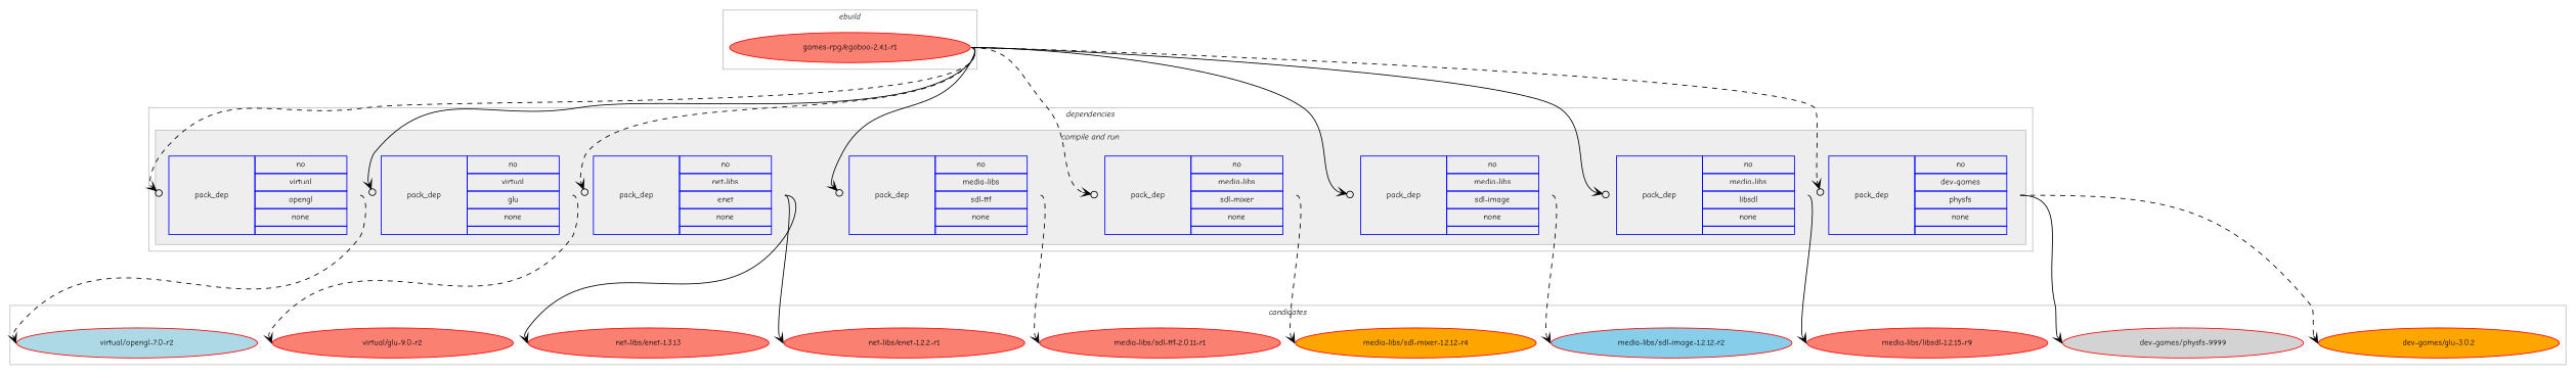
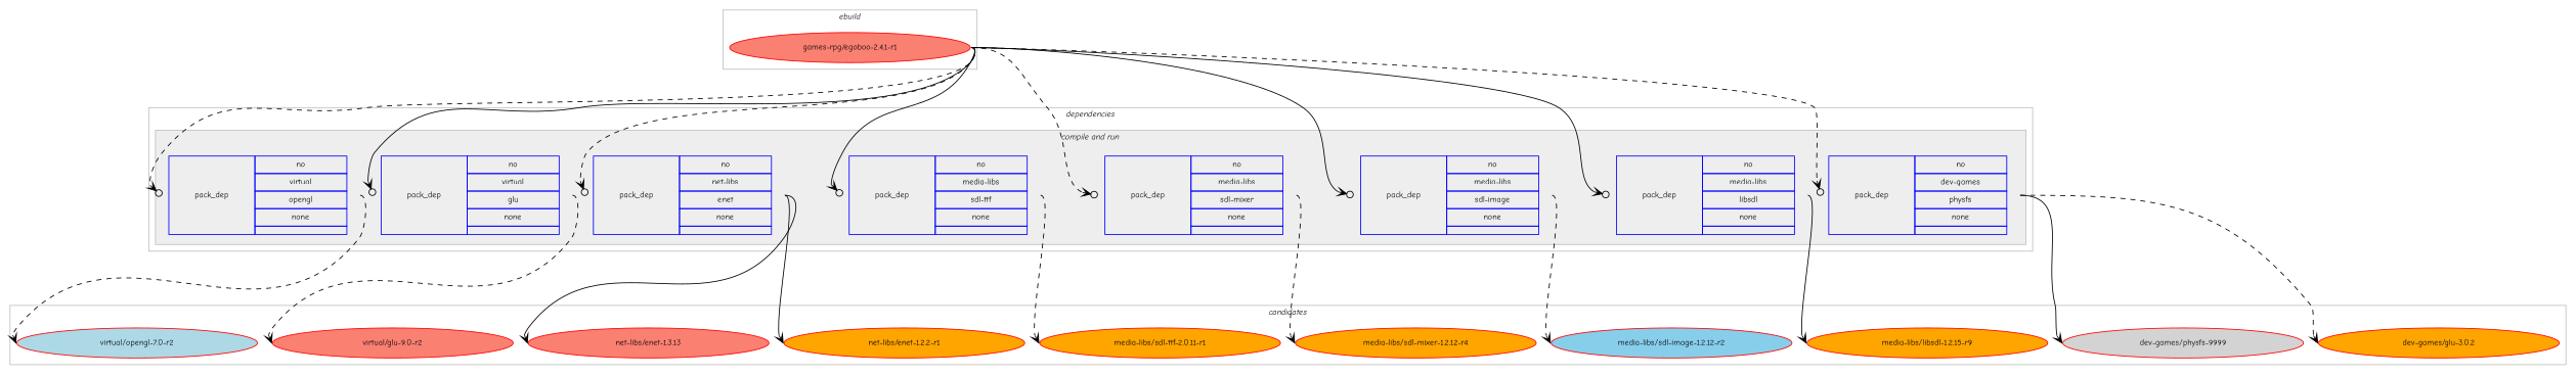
  digraph {
    compound=true
    concentrate=true
    fontname="Comic Neue"
    fontsize=10
    newrank=true
    rankdir=TB
    ranksep=1.5
    node [color=red fontname="Comic Neue" fontsize=10 style=filled]
    edge [arrowhead=vee fontname="Comic Neue" headport=w style=dashed tailport=e weight=100]
    n1 [fillcolor=salmon label="games-rpg/egoboo-2.4.1-r1" width=4]
    n2 [color=blue label=<<TABLE BORDER="0" CELLBORDER="1" CELLSPACING="0" CELLPADDING="4" WIDTH="220"><TR><TD ROWSPAN="6" CELLPADDING="30">pack_dep</TD></TR><TR><TD WIDTH="110">no</TD></TR><TR><TD>dev-games</TD></TR><TR><TD>physfs</TD></TR><TR><TD>none</TD></TR><TR><TD></TD></TR></TABLE>> shape=none style=""]
    n3 [color=blue label=<<TABLE BORDER="0" CELLBORDER="1" CELLSPACING="0" CELLPADDING="4" WIDTH="220"><TR><TD ROWSPAN="6" CELLPADDING="30">pack_dep</TD></TR><TR><TD WIDTH="110">no</TD></TR><TR><TD>media-libs</TD></TR><TR><TD>libsdl</TD></TR><TR><TD>none</TD></TR><TR><TD></TD></TR></TABLE>> shape=none style=""]
    n4 [color=blue label=<<TABLE BORDER="0" CELLBORDER="1" CELLSPACING="0" CELLPADDING="4" WIDTH="220"><TR><TD ROWSPAN="6" CELLPADDING="30">pack_dep</TD></TR><TR><TD WIDTH="110">no</TD></TR><TR><TD>media-libs</TD></TR><TR><TD>sdl-image</TD></TR><TR><TD>none</TD></TR><TR><TD></TD></TR></TABLE>> shape=none style=""]
    n5 [color=blue label=<<TABLE BORDER="0" CELLBORDER="1" CELLSPACING="0" CELLPADDING="4" WIDTH="220"><TR><TD ROWSPAN="6" CELLPADDING="30">pack_dep</TD></TR><TR><TD WIDTH="110">no</TD></TR><TR><TD>media-libs</TD></TR><TR><TD>sdl-mixer</TD></TR><TR><TD>none</TD></TR><TR><TD></TD></TR></TABLE>> shape=none style=""]
    n6 [color=blue label=<<TABLE BORDER="0" CELLBORDER="1" CELLSPACING="0" CELLPADDING="4" WIDTH="220"><TR><TD ROWSPAN="6" CELLPADDING="30">pack_dep</TD></TR><TR><TD WIDTH="110">no</TD></TR><TR><TD>media-libs</TD></TR><TR><TD>sdl-ttf</TD></TR><TR><TD>none</TD></TR><TR><TD></TD></TR></TABLE>> shape=none style=""]
    n7 [color=blue label=<<TABLE BORDER="0" CELLBORDER="1" CELLSPACING="0" CELLPADDING="4" WIDTH="220"><TR><TD ROWSPAN="6" CELLPADDING="30">pack_dep</TD></TR><TR><TD WIDTH="110">no</TD></TR><TR><TD>net-libs</TD></TR><TR><TD>enet</TD></TR><TR><TD>none</TD></TR><TR><TD></TD></TR></TABLE>> shape=none style=""]
    n8 [color=blue label=<<TABLE BORDER="0" CELLBORDER="1" CELLSPACING="0" CELLPADDING="4" WIDTH="220"><TR><TD ROWSPAN="6" CELLPADDING="30">pack_dep</TD></TR><TR><TD WIDTH="110">no</TD></TR><TR><TD>virtual</TD></TR><TR><TD>glu</TD></TR><TR><TD>none</TD></TR><TR><TD></TD></TR></TABLE>> shape=none style=""]
    n9 [color=blue label=<<TABLE BORDER="0" CELLBORDER="1" CELLSPACING="0" CELLPADDING="4" WIDTH="220"><TR><TD ROWSPAN="6" CELLPADDING="30">pack_dep</TD></TR><TR><TD WIDTH="110">no</TD></TR><TR><TD>virtual</TD></TR><TR><TD>opengl</TD></TR><TR><TD>none</TD></TR><TR><TD></TD></TR></TABLE>> shape=none style=""]
    n10 [fillcolor=orange label="dev-games/glu-3.0.2" width=4]
    n11 [fillcolor=lightgrey label="dev-games/physfs-9999" width=4]
-   n12 [fillcolor=salmon label="media-libs/libsdl-1.2.15-r9" width=4]
+   n12 [fillcolor=orange label="media-libs/libsdl-1.2.15-r9" width=4]
    n13 [fillcolor=skyblue label="media-libs/sdl-image-1.2.12-r2" width=4]
    n14 [fillcolor=orange label="media-libs/sdl-mixer-1.2.12-r4" width=4]
-   n15 [fillcolor=salmon label="media-libs/sdl-ttf-2.0.11-r1" width=4]
-   n16 [fillcolor=salmon label="net-libs/enet-1.2.2-r1" width=4]
+   n15 [fillcolor=orange label="media-libs/sdl-ttf-2.0.11-r1" width=4]
+   n16 [fillcolor=orange label="net-libs/enet-1.2.2-r1" width=4]
    n17 [fillcolor=salmon label="net-libs/enet-1.3.13" width=4]
    n18 [fillcolor=salmon label="virtual/glu-9.0-r2" width=4]
    n19 [fillcolor=lightblue label="virtual/opengl-7.0-r2" width=4]
    subgraph cluster_1 {
      color=gray
      label=<<i>ebuild</i>>
      rank=same
      n1
    }
    subgraph cluster_2 {
      color=gray
      label=<<i>dependencies</i>>
      subgraph cluster_3 {
        color=gray
        fillcolor="#eeeeee"
        label=<<i>compile</i>>
        style=filled
      }
      subgraph cluster_4 {
        color=gray
        fillcolor="#eeeeee"
        label=<<i>compile and run</i>>
        style=filled
        subgraph sub_5 {
          color=gray
          fillcolor="#eeeeee"
          label=<<i>compile and run</i>>
          style=filled
          n2
        }
        subgraph sub_6 {
          color=gray
          fillcolor="#eeeeee"
          label=<<i>compile and run</i>>
          style=filled
          n3
        }
        subgraph sub_7 {
          color=gray
          fillcolor="#eeeeee"
          label=<<i>compile and run</i>>
          style=filled
          n4
        }
        subgraph sub_8 {
          color=gray
          fillcolor="#eeeeee"
          label=<<i>compile and run</i>>
          style=filled
          n5
        }
        subgraph sub_9 {
          color=gray
          fillcolor="#eeeeee"
          label=<<i>compile and run</i>>
          style=filled
          n6
        }
        subgraph sub_10 {
          color=gray
          fillcolor="#eeeeee"
          label=<<i>compile and run</i>>
          style=filled
          n7
        }
        subgraph sub_11 {
          color=gray
          fillcolor="#eeeeee"
          label=<<i>compile and run</i>>
          style=filled
          n8
        }
        subgraph sub_12 {
          color=gray
          fillcolor="#eeeeee"
          label=<<i>compile and run</i>>
          style=filled
          n9
        }
      }
      subgraph cluster_13 {
        color=gray
        fillcolor="#eeeeee"
        label=<<i>run</i>>
        style=filled
      }
    }
    subgraph cluster_14 {
      color=gray
      label=<<i>candidates</i>>
      rank=same
      subgraph sub_15 {
        color=black
        label=<<i>candidates</i>>
        nodesep=1
        rank=same
        n10
        n11
      }
      subgraph sub_16 {
        color=black
        label=<<i>candidates</i>>
        nodesep=1
        rank=same
        n12
      }
      subgraph sub_17 {
        color=black
        label=<<i>candidates</i>>
        nodesep=1
        rank=same
        n13
      }
      subgraph sub_18 {
        color=black
        label=<<i>candidates</i>>
        nodesep=1
        rank=same
        n14
      }
      subgraph sub_19 {
        color=black
        label=<<i>candidates</i>>
        nodesep=1
        rank=same
        n15
      }
      subgraph sub_20 {
        color=black
        label=<<i>candidates</i>>
        nodesep=1
        rank=same
        n16
        n17
      }
      subgraph sub_21 {
        color=black
        label=<<i>candidates</i>>
        nodesep=1
        rank=same
        n18
      }
      subgraph sub_22 {
        color=black
        label=<<i>candidates</i>>
        nodesep=1
        rank=same
        n19
      }
    }
    n1 -> n2 [arrowhead=odotvee weight=20]
    n1 -> n3 [arrowhead=odotvee style=solid weight=20]
    n1 -> n4 [arrowhead=odotvee style=solid weight=20]
    n1 -> n5 [arrowhead=odotvee weight=20]
    n1 -> n6 [arrowhead=odotvee style=solid weight=20]
    n1 -> n7 [arrowhead=odotvee weight=20]
    n1 -> n8 [arrowhead=odotvee style=solid weight=20]
    n1 -> n9 [arrowhead=odotvee weight=20]
    n2 -> n10
    n2 -> n11 [style=solid]
    n3 -> n12 [style=solid]
    n4 -> n13
    n5 -> n14
    n6 -> n15
    n7 -> n16 [style=solid]
    n7 -> n17 [style=solid]
    n8 -> n18
    n9 -> n19
  }
